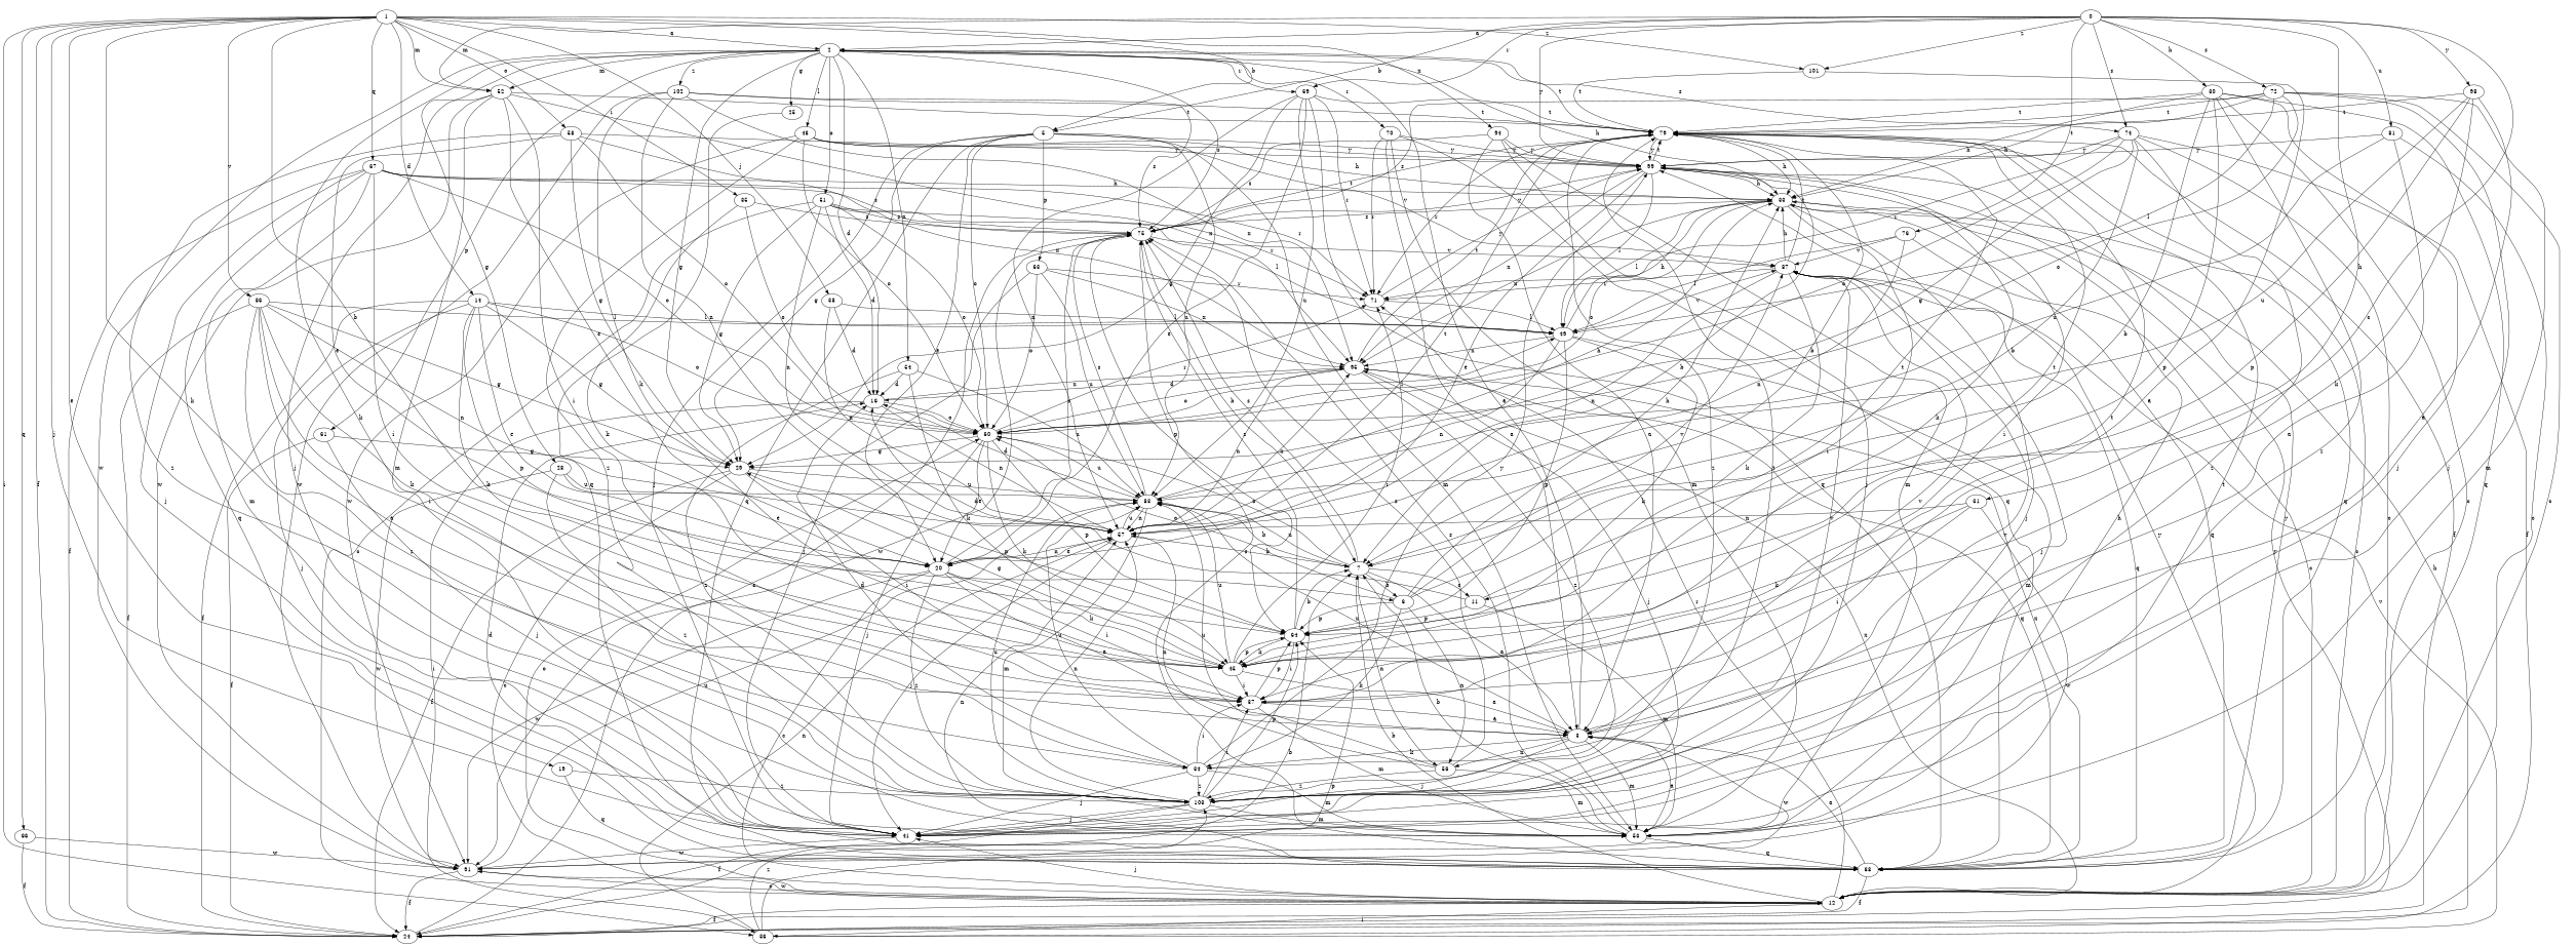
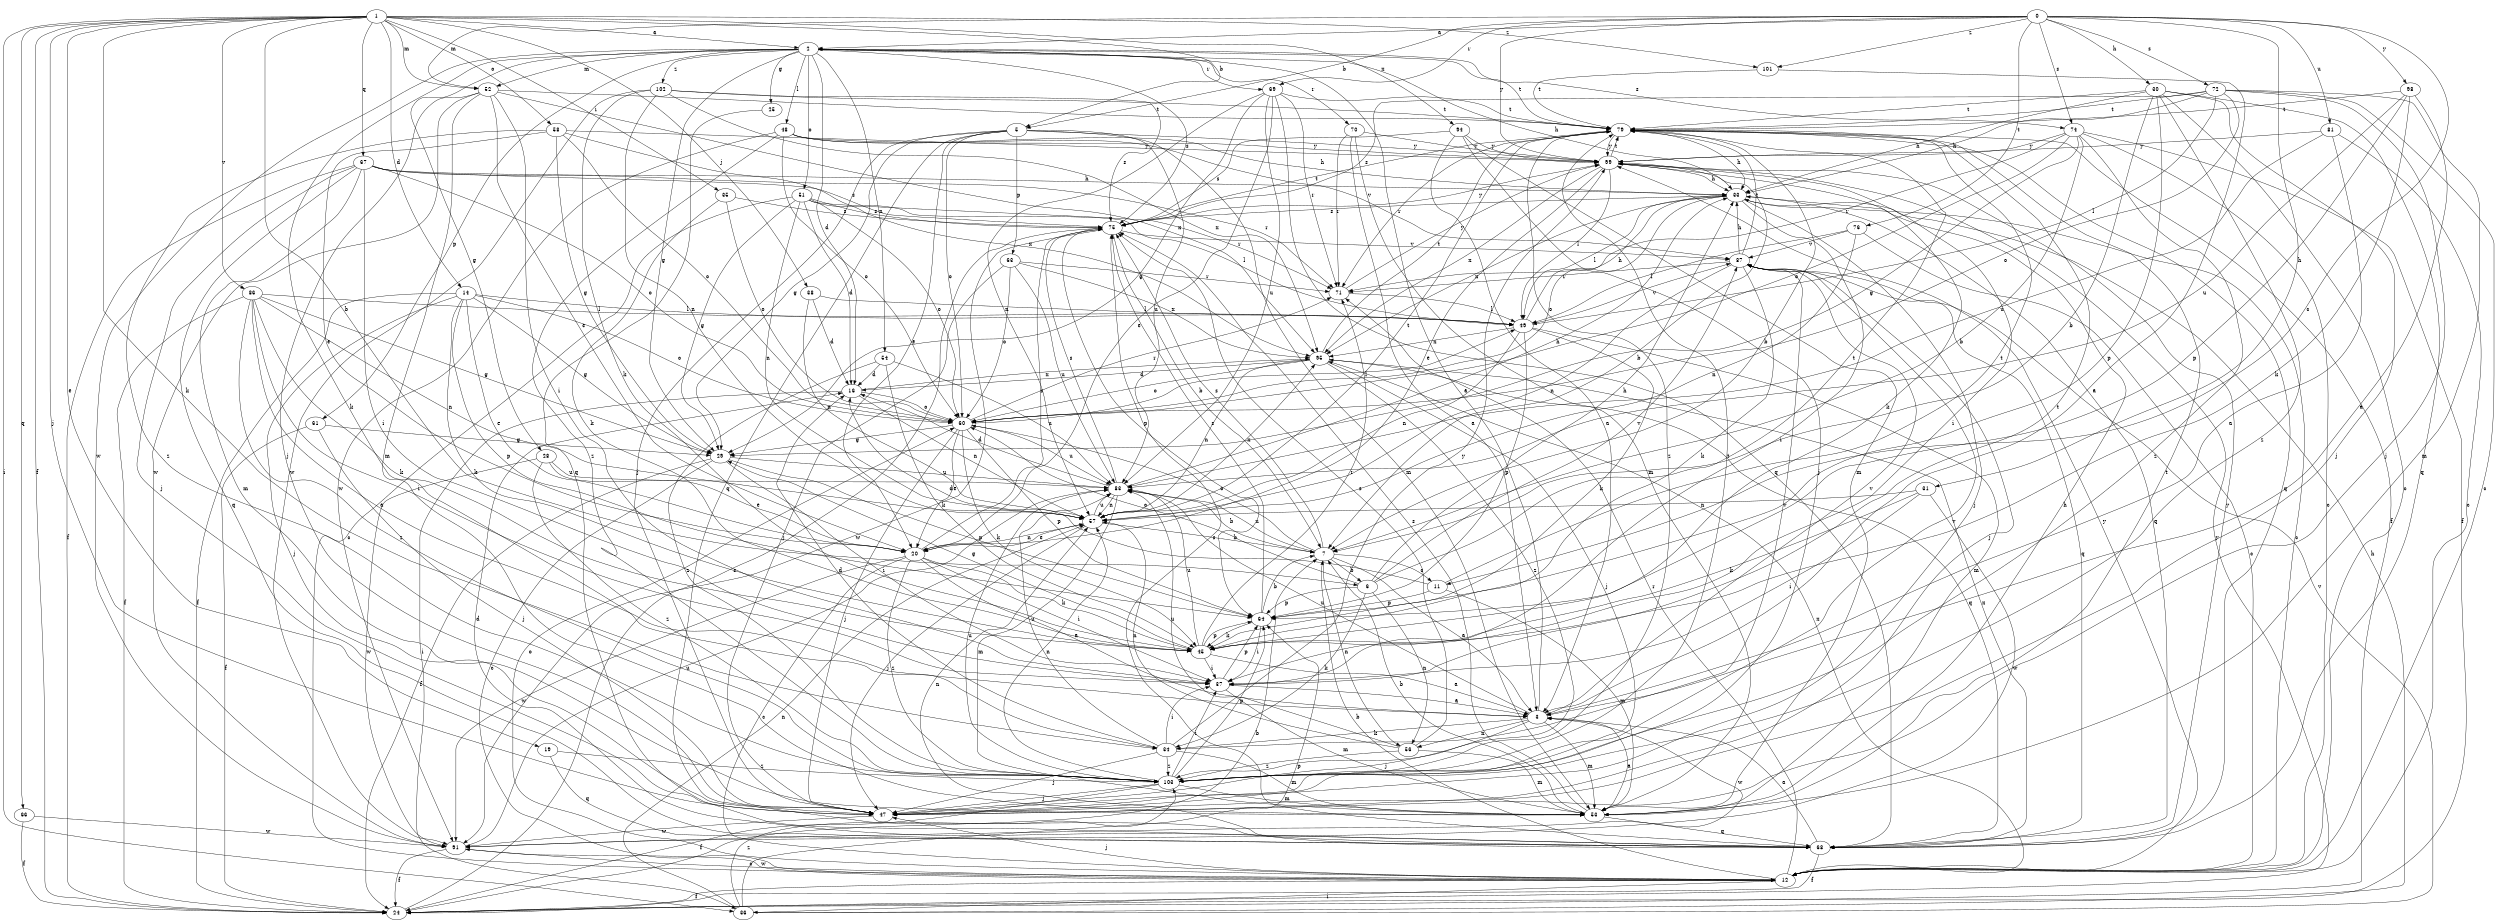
  strict digraph {
    0
    2
    5
    11
    30
    31
    52
    69
    72
    74
    76
    81
    98
    99
    101
    n16 [label=34]
    16
    25
    28
    29
    33
    48
    54
    n24 [label=51]
    61
    70
    75
    79
    91
    102
-   41
+   41 [label=47]
    53
    83
    20
    60
    63
    68
    64
    7
    12
    103
    45
    57
    37
    95
    71
    49
    24
    87
    3
    1
    6
    14
    19
    35
    36
    38
    58
    66
    67
    86
    94
    56
    0 -> 2 [label=a]
    0 -> 5 [label=b]
    0 -> 11 [label=c]
    0 -> 30 [label=h]
    0 -> 31 [label=h]
    0 -> 52 [label=m]
    0 -> 69 [label=r]
    0 -> 72 [label=s]
    0 -> 74 [label=s]
    0 -> 76 [label=t]
    0 -> 81 [label=u]
    0 -> 98 [label=y]
    0 -> 99 [label=y]
    0 -> 101 [label=z]
    2 -> 52 [label=m]
    2 -> 69 [label=r]
    2 -> 74 [label=s]
    2 -> n16 [label=k]
    2 -> 16 [label=d]
    2 -> 25 [label=g]
    2 -> 28 [label=g]
    2 -> 29 [label=g]
    2 -> 33 [label=h]
    2 -> 48 [label=l]
    2 -> 54 [label=n]
    2 -> n24 [label=o]
    2 -> 61 [label=p]
    2 -> 70 [label=r]
    2 -> 75 [label=s]
    2 -> 79 [label=t]
    2 -> 91 [label=w]
    2 -> 102 [label=z]
    5 -> 99 [label=y]
    5 -> 29 [label=g]
    5 -> 41 [label=j]
    5 -> 53 [label=m]
    5 -> 83 [label=u]
    5 -> 20 [label=e]
    5 -> 60 [label=o]
    5 -> 63 [label=p]
    5 -> 68 [label=q]
    11 -> 16 [label=d]
    11 -> 79 [label=t]
    11 -> 53 [label=m]
    11 -> 64 [label=p]
    30 -> 33 [label=h]
    30 -> 79 [label=t]
    30 -> 41 [label=j]
    30 -> 68 [label=q]
    30 -> 64 [label=p]
    30 -> 7 [label=b]
    30 -> 12 [label=c]
    30 -> 103 [label=z]
    31 -> 91 [label=w]
    31 -> 45 [label=k]
    31 -> 57 [label=n]
    31 -> 37 [label=i]
    52 -> 79 [label=t]
    52 -> 91 [label=w]
    52 -> 41 [label=j]
    52 -> 53 [label=m]
    52 -> 20 [label=e]
    52 -> 37 [label=i]
    52 -> 95 [label=x]
    69 -> 29 [label=g]
    69 -> 79 [label=t]
    69 -> 83 [label=u]
    69 -> 20 [label=e]
    69 -> 68 [label=q]
    69 -> 57 [label=n]
    69 -> 71 [label=r]
    72 -> 33 [label=h]
    72 -> 75 [label=s]
    72 -> 79 [label=t]
    72 -> 41 [label=j]
    72 -> 53 [label=m]
    72 -> 60 [label=o]
    72 -> 12 [label=c]
    72 -> 49 [label=l]
    74 -> 99 [label=y]
    74 -> 29 [label=g]
    74 -> 60 [label=o]
    74 -> 7 [label=b]
    74 -> 12 [label=c]
    74 -> 103 [label=z]
    74 -> 71 [label=r]
    74 -> 24 [label=f]
    76 -> 12 [label=c]
    76 -> 57 [label=n]
    76 -> 49 [label=l]
    76 -> 87 [label=v]
    81 -> 99 [label=y]
    81 -> 83 [label=u]
    81 -> 12 [label=c]
    81 -> 3 [label=a]
    98 -> 79 [label=t]
    98 -> 83 [label=u]
    98 -> 64 [label=p]
    98 -> 45 [label=k]
    98 -> 3 [label=a]
    99 -> 33 [label=h]
    99 -> 79 [label=t]
    99 -> 20 [label=e]
    99 -> 7 [label=b]
    99 -> 45 [label=k]
    99 -> 37 [label=i]
    99 -> 95 [label=x]
    99 -> 49 [label=l]
    101 -> 79 [label=t]
    101 -> 3 [label=a]
    n16 -> 99 [label=y]
    n16 -> 16 [label=d]
    n16 -> 41 [label=j]
    n16 -> 53 [label=m]
    n16 -> 83 [label=u]
    n16 -> 103 [label=z]
    n16 -> 37 [label=i]
    n16 -> 87 [label=v]
    16 -> 60 [label=o]
    16 -> 57 [label=n]
    16 -> 95 [label=x]
    16 -> 36 [label=i]
    25 -> 68 [label=q]
    28 -> 91 [label=w]
    28 -> 83 [label=u]
    28 -> 20 [label=e]
    28 -> 103 [label=z]
    29 -> 83 [label=u]
    29 -> 64 [label=p]
    29 -> 12 [label=c]
    29 -> 37 [label=i]
    29 -> 24 [label=f]
    33 -> 75 [label=s]
    33 -> 41 [label=j]
    33 -> 60 [label=o]
    33 -> 68 [label=q]
    33 -> 12 [label=c]
    33 -> 37 [label=i]
    33 -> 95 [label=x]
    33 -> 49 [label=l]
    48 -> 99 [label=y]
    48 -> 33 [label=h]
    48 -> 91 [label=w]
    48 -> 60 [label=o]
    48 -> 103 [label=z]
    48 -> 87 [label=v]
    54 -> 16 [label=d]
    54 -> 83 [label=u]
    54 -> 103 [label=z]
    54 -> 45 [label=k]
    n24 -> 16 [label=d]
    n24 -> 29 [label=g]
    n24 -> 75 [label=s]
    n24 -> 60 [label=o]
    n24 -> 12 [label=c]
    n24 -> 57 [label=n]
    n24 -> 71 [label=r]
    n24 -> 49 [label=l]
    61 -> 29 [label=g]
    61 -> 41 [label=j]
    61 -> 24 [label=f]
    70 -> 99 [label=y]
    70 -> 53 [label=m]
-   70 -> 68 [label=q]
    70 -> 71 [label=r]
    70 -> 3 [label=a]
    75 -> 99 [label=y]
    75 -> 79 [label=t]
    75 -> 91 [label=w]
    75 -> 64 [label=p]
    75 -> 7 [label=b]
    75 -> 87 [label=v]
    79 -> 99 [label=y]
    79 -> 33 [label=h]
    79 -> 68 [label=q]
    79 -> 7 [label=b]
    79 -> 103 [label=z]
    79 -> 71 [label=r]
    79 -> 24 [label=f]
    91 -> 83 [label=u]
    91 -> 12 [label=c]
    91 -> 24 [label=f]
    102 -> 75 [label=s]
    102 -> 79 [label=t]
    102 -> 91 [label=w]
    102 -> 45 [label=k]
    102 -> 57 [label=n]
    102 -> 95 [label=x]
    41 -> 91 [label=w]
    53 -> 33 [label=h]
    53 -> 75 [label=s]
    53 -> 79 [label=t]
    53 -> 68 [label=q]
    53 -> 7 [label=b]
    53 -> 3 [label=a]
    83 -> 16 [label=d]
    83 -> 33 [label=h]
    83 -> 75 [label=s]
    83 -> 53 [label=m]
    83 -> 7 [label=b]
    83 -> 57 [label=n]
    20 -> 75 [label=s]
    20 -> 91 [label=w]
    20 -> 12 [label=c]
    20 -> 103 [label=z]
    20 -> 45 [label=k]
    20 -> 57 [label=n]
    20 -> 37 [label=i]
    20 -> 3 [label=a]
    60 -> 29 [label=g]
    60 -> 41 [label=j]
    60 -> 83 [label=u]
    60 -> 20 [label=e]
    60 -> 64 [label=p]
    60 -> 45 [label=k]
    60 -> 71 [label=r]
    60 -> 49 [label=l]
    63 -> 41 [label=j]
    63 -> 83 [label=u]
    63 -> 60 [label=o]
    63 -> 95 [label=x]
    63 -> 71 [label=r]
    68 -> 99 [label=y]
    68 -> 16 [label=d]
    68 -> 75 [label=s]
    68 -> 57 [label=n]
    68 -> 95 [label=x]
    68 -> 24 [label=f]
    68 -> 3 [label=a]
    64 -> 75 [label=s]
    64 -> 7 [label=b]
    64 -> 45 [label=k]
    64 -> 37 [label=i]
    7 -> 11 [label=c]
    7 -> 75 [label=s]
    7 -> 83 [label=u]
    7 -> 60 [label=o]
    7 -> 3 [label=a]
    7 -> 6 [label=b]
    7 -> 56 [label=n]
    12 -> 99 [label=y]
    12 -> 91 [label=w]
    12 -> 41 [label=j]
    12 -> 60 [label=o]
    12 -> 7 [label=b]
    12 -> 95 [label=x]
    12 -> 71 [label=r]
    12 -> 24 [label=f]
    12 -> 36 [label=i]
    103 -> 79 [label=t]
    103 -> 41 [label=j]
    103 -> 53 [label=m]
    103 -> 83 [label=u]
    103 -> 64 [label=p]
    103 -> 57 [label=n]
    103 -> 37 [label=i]
    103 -> 24 [label=f]
    103 -> 87 [label=v]
    45 -> 29 [label=g]
    45 -> 83 [label=u]
    45 -> 64 [label=p]
    45 -> 37 [label=i]
    45 -> 71 [label=r]
    45 -> 3 [label=a]
    57 -> 79 [label=t]
    57 -> 41 [label=j]
    57 -> 83 [label=u]
    57 -> 20 [label=e]
    57 -> 7 [label=b]
    57 -> 95 [label=x]
    37 -> 79 [label=t]
    37 -> 53 [label=m]
    37 -> 64 [label=p]
    37 -> 3 [label=a]
    95 -> 16 [label=d]
    95 -> 79 [label=t]
    95 -> 41 [label=j]
    95 -> 60 [label=o]
    95 -> 68 [label=q]
    95 -> 103 [label=z]
    95 -> 57 [label=n]
    71 -> 99 [label=y]
    71 -> 49 [label=l]
    49 -> 33 [label=h]
    49 -> 53 [label=m]
    49 -> 64 [label=p]
    49 -> 45 [label=k]
    49 -> 57 [label=n]
    49 -> 95 [label=x]
    49 -> 87 [label=v]
    24 -> 99 [label=y]
    24 -> 75 [label=s]
    24 -> 7 [label=b]
    87 -> 33 [label=h]
    87 -> 79 [label=t]
    87 -> 41 [label=j]
    87 -> 68 [label=q]
    87 -> 45 [label=k]
    87 -> 57 [label=n]
    87 -> 71 [label=r]
    3 -> 2 [label=a]
    3 -> n16 [label=k]
    3 -> 91 [label=w]
    3 -> 41 [label=j]
    3 -> 53 [label=m]
    3 -> 83 [label=u]
    3 -> 87 [label=v]
    3 -> 56 [label=n]
    1 -> 2 [label=a]
    1 -> 5 [label=b]
    1 -> 52 [label=m]
    1 -> 101 [label=z]
    1 -> n16 [label=k]
    1 -> 41 [label=j]
    1 -> 24 [label=f]
    1 -> 6 [label=b]
    1 -> 14 [label=d]
    1 -> 19 [label=e]
    1 -> 35 [label=i]
    1 -> 36 [label=i]
    1 -> 38 [label=j]
    1 -> 58 [label=o]
    1 -> 66 [label=q]
    1 -> 67 [label=q]
    1 -> 86 [label=v]
    1 -> 94 [label=x]
    6 -> n16 [label=k]
    6 -> 33 [label=h]
    6 -> 79 [label=t]
    6 -> 60 [label=o]
    6 -> 64 [label=p]
    6 -> 87 [label=v]
    6 -> 56 [label=n]
    14 -> 29 [label=g]
    14 -> 41 [label=j]
    14 -> 20 [label=e]
    14 -> 60 [label=o]
    14 -> 64 [label=p]
    14 -> 45 [label=k]
    14 -> 49 [label=l]
    14 -> 24 [label=f]
    19 -> 68 [label=q]
    19 -> 103 [label=z]
    35 -> 75 [label=s]
    35 -> 60 [label=o]
    35 -> 45 [label=k]
    36 -> 33 [label=h]
    36 -> 64 [label=p]
    36 -> 103 [label=z]
    36 -> 57 [label=n]
    36 -> 87 [label=v]
    38 -> 16 [label=d]
    38 -> 57 [label=n]
    38 -> 49 [label=l]
    58 -> 99 [label=y]
    58 -> 29 [label=g]
    58 -> 20 [label=e]
    58 -> 60 [label=o]
    58 -> 103 [label=z]
    58 -> 95 [label=x]
    66 -> 91 [label=w]
    66 -> 24 [label=f]
    67 -> 33 [label=h]
    67 -> 75 [label=s]
    67 -> 41 [label=j]
    67 -> 53 [label=m]
    67 -> 60 [label=o]
    67 -> 68 [label=q]
    67 -> 37 [label=i]
    67 -> 71 [label=r]
    67 -> 24 [label=f]
    86 -> 29 [label=g]
    86 -> 103 [label=z]
    86 -> 45 [label=k]
    86 -> 57 [label=n]
    86 -> 37 [label=i]
    86 -> 49 [label=l]
    86 -> 24 [label=f]
    86 -> 3 [label=a]
    94 -> 99 [label=y]
    94 -> 75 [label=s]
    94 -> 41 [label=j]
    94 -> 53 [label=m]
    94 -> 3 [label=a]
    56 -> 75 [label=s]
    56 -> 53 [label=m]
    56 -> 83 [label=u]
    56 -> 103 [label=z]
    56 -> 57 [label=n]
  }
